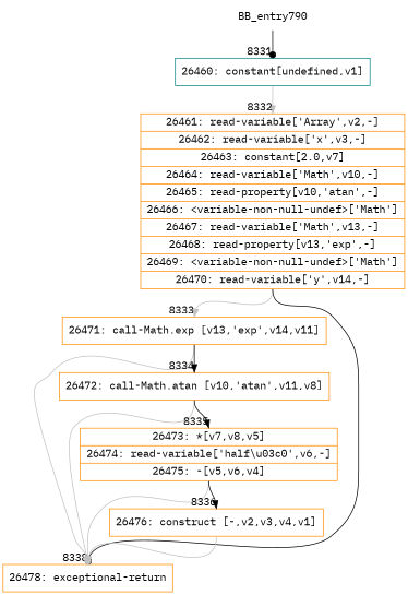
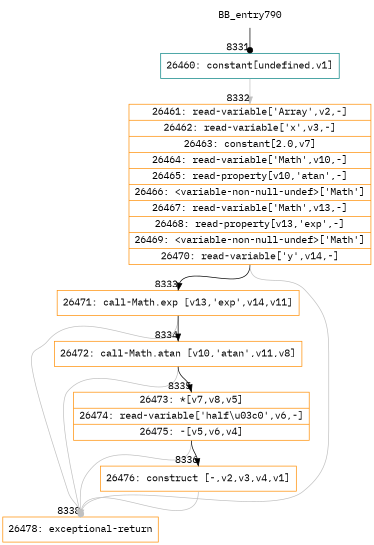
  digraph {
    fontname="IBM Plex Mono"
    rankdir=TD
    node [color=darkorange fontname="IBM Plex Mono" shape=record]
    edge [arrowhead=normal fontname="IBM Plex Mono" headport=n tailport=s color=gray]
    BB_entry790 [color=teal shape=none]
    n2 [color=teal label="{26460: constant[undefined,v1]}"]
    n3 [label="{26461: read-variable['Array',v2,-]|26462: read-variable['x',v3,-]|26463: constant[2.0,v7]|26464: read-variable['Math',v10,-]|26465: read-property[v10,'atan',-]|26466: \<variable-non-null-undef\>['Math']|26467: read-variable['Math',v13,-]|26468: read-property[v13,'exp',-]|26469: \<variable-non-null-undef\>['Math']|26470: read-variable['y',v14,-]}"]
    n4 [label="{26471: call-Math.exp [v13,'exp',v14,v11]}"]
    n5 [label="{26478: exceptional-return}"]
    n6 [label="{26472: call-Math.atan [v10,'atan',v11,v8]}"]
    n7 [label="{26473: *[v7,v8,v5]|26474: read-variable['half\\u03c0',v6,-]|26475: -[v5,v6,v4]}"]
    n8 [label="{26476: construct [-,v2,v3,v4,v1]}"]
    BB_entry790 -> n2 [arrowhead=dot headlabel="    8331" color=""]
    n2 -> n3 [headlabel="      8332"]
-   n3 -> n4 [headlabel="      8333"]
-   n3 -> n5 [arrowhead=dot color=black headlabel="      8338"]
+   n3 -> n4 [headlabel="      8333" color=""]
+   n3 -> n5 [arrowhead=dot headlabel="      8338"]
    n4 -> n5
    n4 -> n6 [headlabel="      8334" color=""]
    n6 -> n5
    n6 -> n7 [headlabel="      8335" color=""]
    n7 -> n5 [arrowhead=dot]
    n7 -> n8 [headlabel="      8336" color=""]
    n8 -> n5
  }
